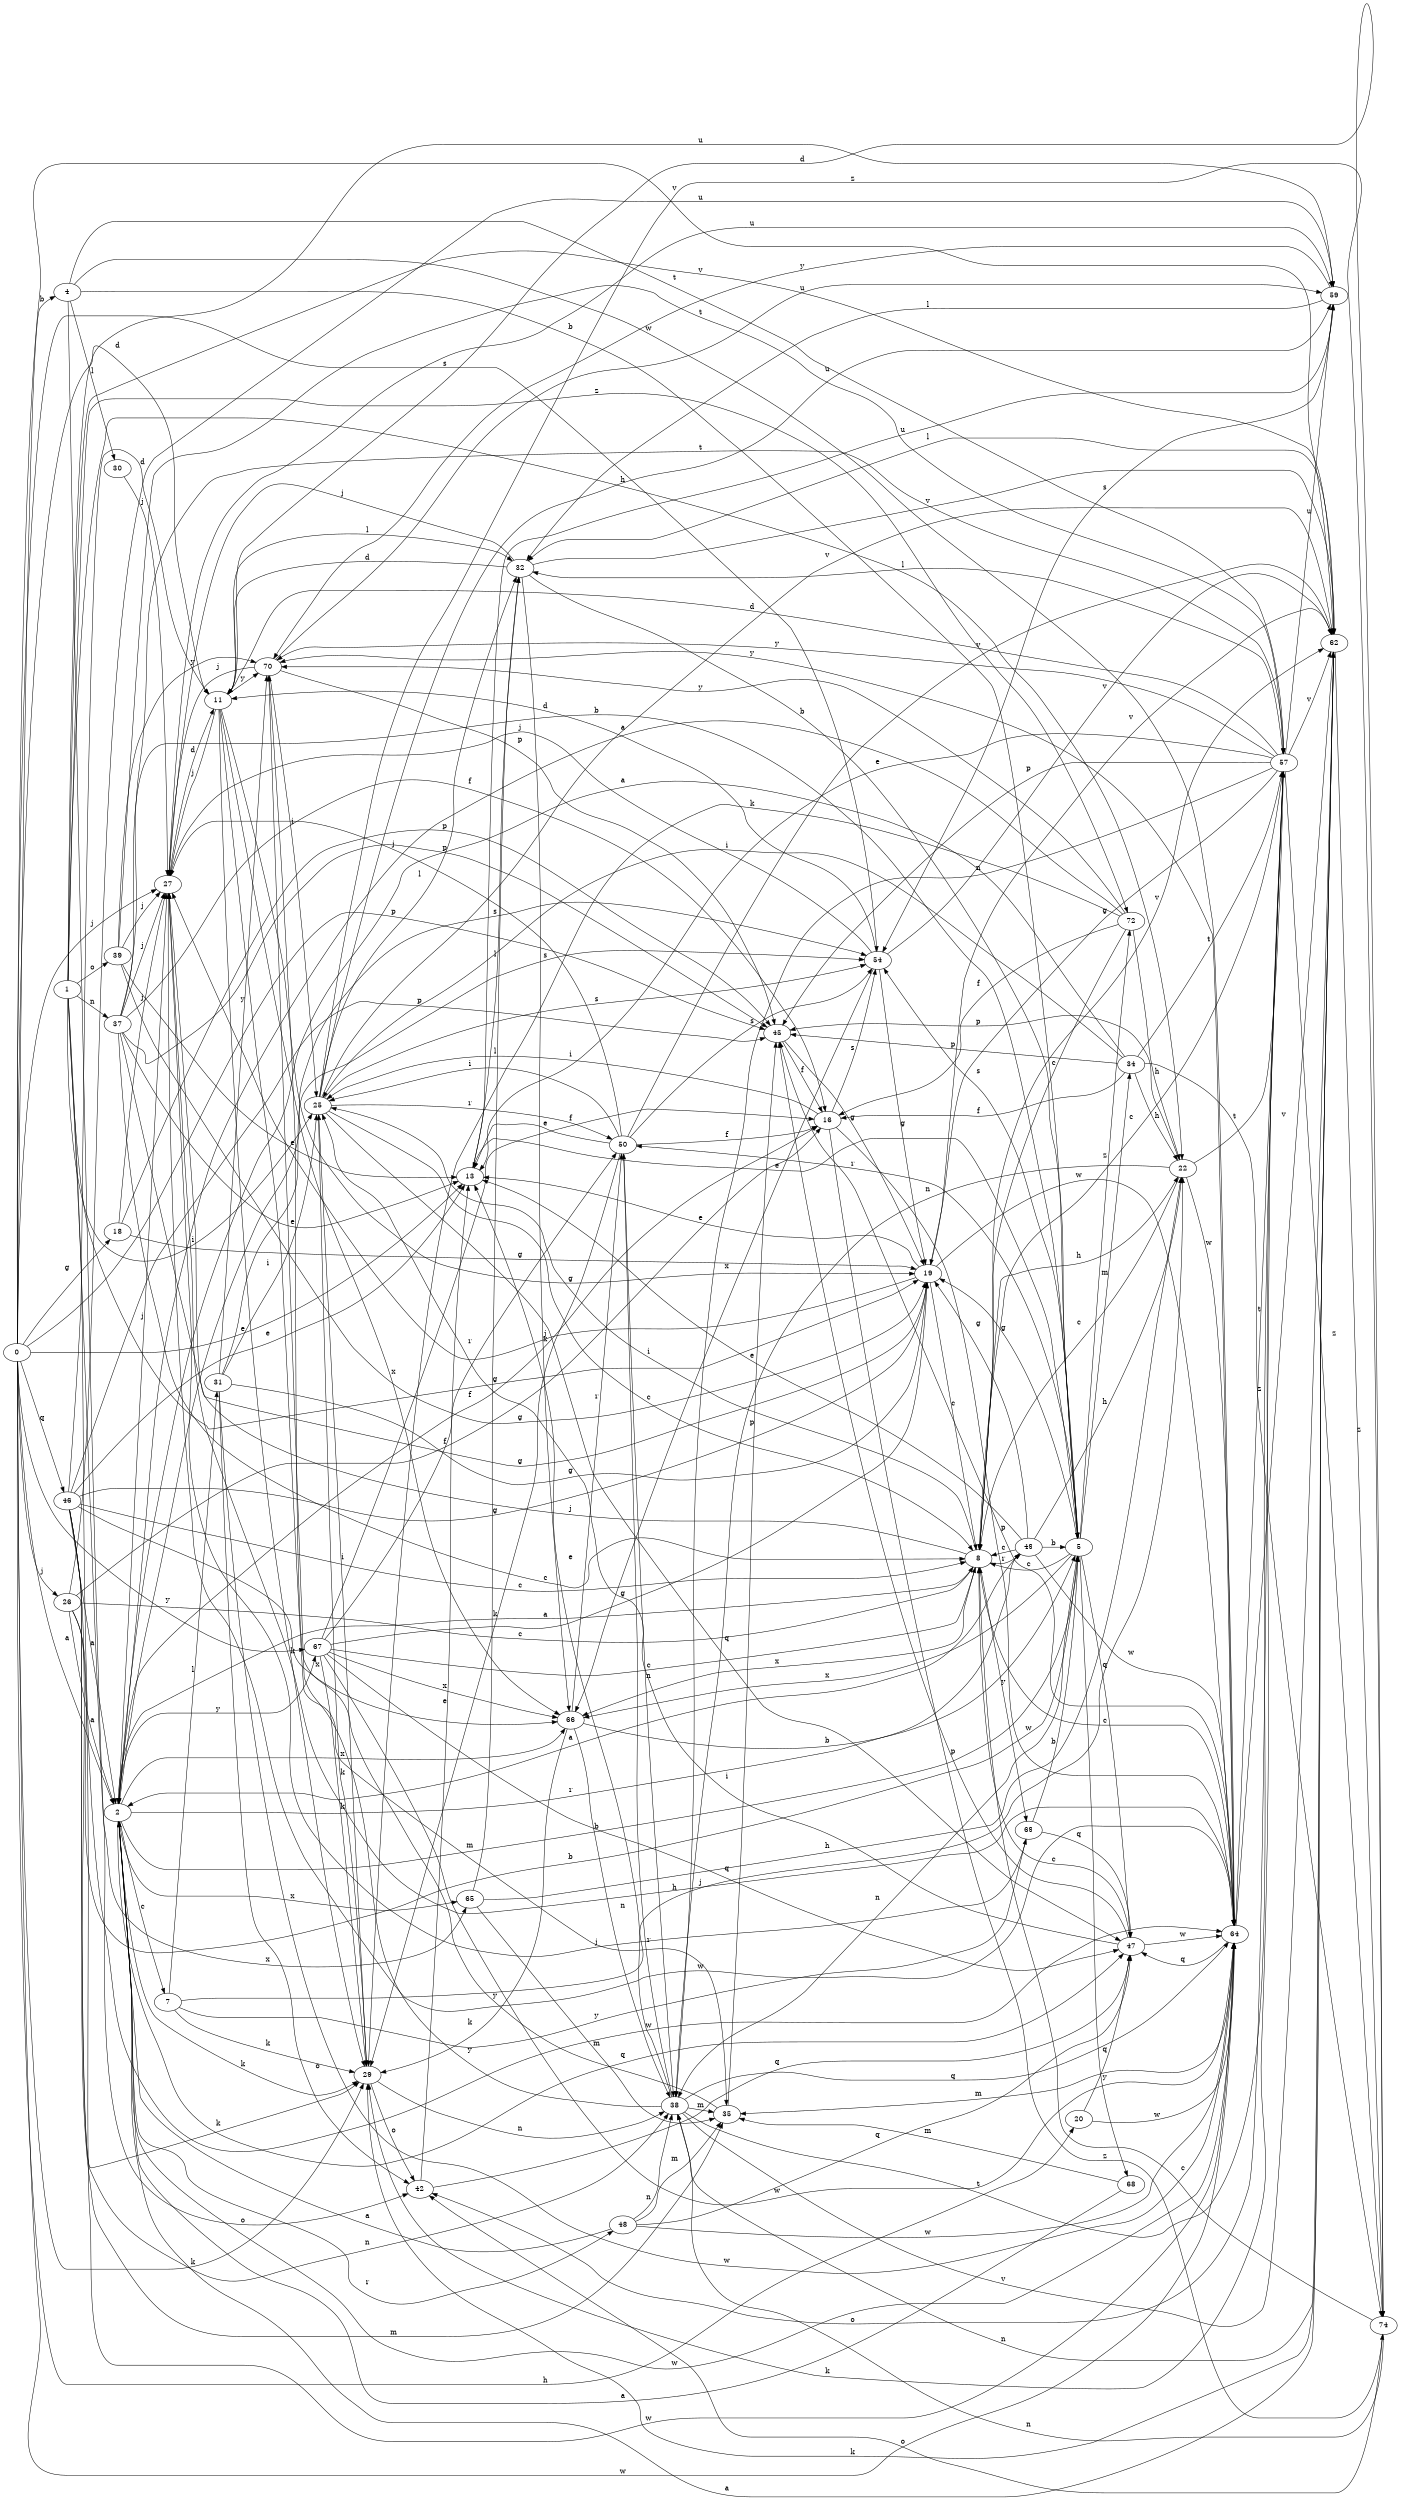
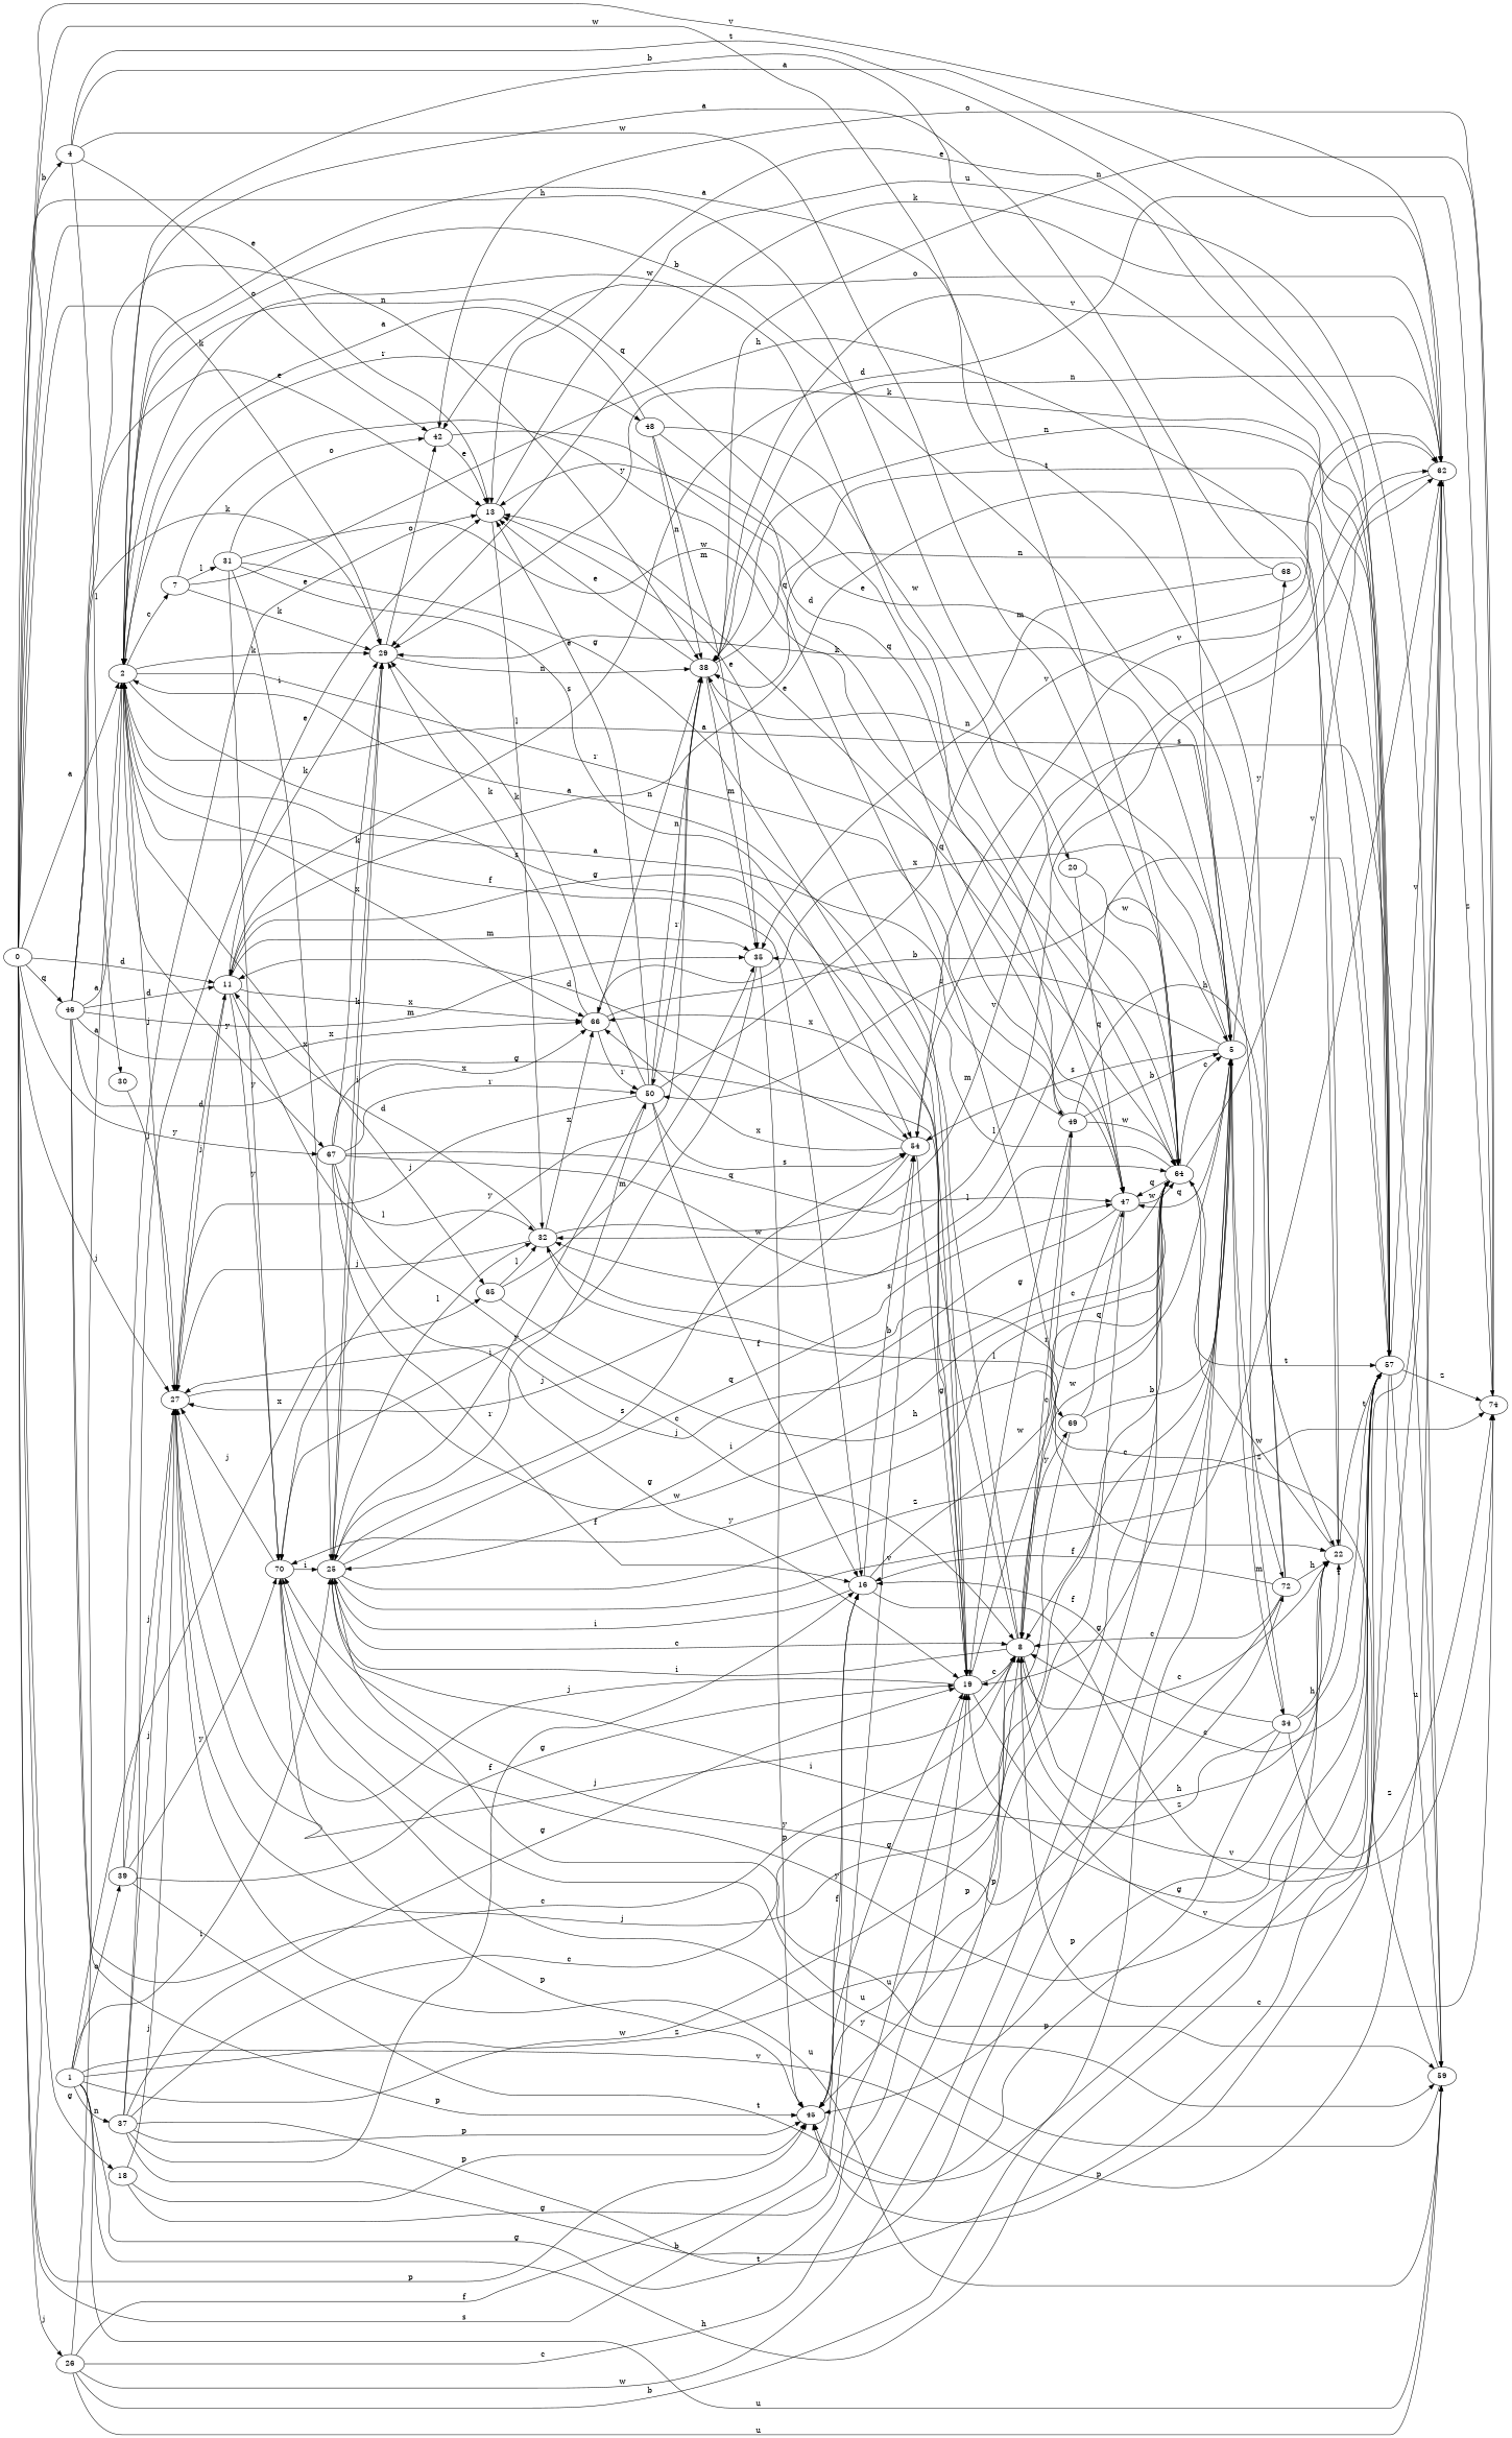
  strict digraph {
    rankdir=LR
    0
    2
    4
    11
    13
    18
    20
    26
    27
    29
    45
    46
    54
    62
    64
    67
    65
    5
    7
    16
    47
    48
    49
    66
    30
    42
    57
    19
    32
    35
    70
    59
    8
    25
    38
    74
    50
    1
    22
    37
    39
    72
    34
    68
    31
    69
    0 -> 2 [label=a]
    0 -> 4 [label=b]
    0 -> 11 [label=d]
    0 -> 13 [label=e]
    0 -> 18 [label=g]
    0 -> 20 [label=h]
    0 -> 26 [label=j]
    0 -> 27 [label=j]
    0 -> 29 [label=k]
    0 -> 45 [label=p]
    0 -> 46 [label=q]
    0 -> 54 [label=s]
    0 -> 62 [label=v]
    0 -> 64 [label=w]
    0 -> 67 [label=y]
    2 -> 27 [label=j]
    2 -> 29 [label=k]
    2 -> 54 [label=s]
    2 -> 64 [label=w]
    2 -> 67 [label=y]
    2 -> 65 [label=x]
    2 -> 5 [label=b]
    2 -> 7 [label=c]
    2 -> 16 [label=f]
    2 -> 47 [label=q]
    2 -> 48 [label=r]
    2 -> 49 [label=r]
    2 -> 66 [label=x]
    4 -> 64 [label=w]
    4 -> 5 [label=b]
    4 -> 30 [label=l]
    4 -> 42 [label=o]
    4 -> 57 [label=t]
    11 -> 27 [label=j]
    11 -> 29 [label=k]
    11 -> 66 [label=x]
    11 -> 19 [label=g]
    11 -> 32 [label=l]
    11 -> 35 [label=m]
    11 -> 70 [label=y]
    13 -> 32 [label=l]
    13 -> 59 [label=u]
    18 -> 27 [label=j]
    18 -> 45 [label=p]
    18 -> 19 [label=g]
    20 -> 64 [label=w]
    20 -> 47 [label=q]
    26 -> 2 [label=a]
    26 -> 64 [label=w]
    26 -> 5 [label=b]
    26 -> 16 [label=f]
    26 -> 59 [label=u]
    26 -> 8 [label=c]
    27 -> 11 [label=d]
    27 -> 64 [label=w]
    27 -> 59 [label=u]
    29 -> 42 [label=o]
    29 -> 25 [label=i]
    29 -> 38 [label=n]
    45 -> 16 [label=f]
    45 -> 19 [label=g]
    46 -> 2 [label=a]
    46 -> 11 [label=d]
    46 -> 13 [label=e]
    46 -> 29 [label=k]
    46 -> 45 [label=p]
    46 -> 66 [label=x]
    46 -> 19 [label=g]
    46 -> 35 [label=m]
    46 -> 8 [label=c]
    46 -> 38 [label=n]
    54 -> 11 [label=d]
    54 -> 27 [label=j]
    54 -> 62 [label=v]
    54 -> 66 [label=x]
    54 -> 19 [label=g]
    62 -> 2 [label=a]
    62 -> 29 [label=k]
    62 -> 32 [label=l]
    62 -> 38 [label=n]
    62 -> 74 [label=z]
    64 -> 27 [label=j]
    64 -> 45 [label=p]
    64 -> 62 [label=v]
    64 -> 47 [label=q]
    64 -> 57 [label=t]
    64 -> 35 [label=m]
    64 -> 70 [label=y]
-   64 -> 8 [label=c]
+   64 -> 5 [label=c]
    67 -> 29 [label=k]
    67 -> 64 [label=w]
    67 -> 16 [label=f]
    67 -> 47 [label=q]
    67 -> 66 [label=x]
    67 -> 19 [label=g]
    67 -> 8 [label=c]
    67 -> 50 [label=r]
    65 -> 32 [label=l]
    65 -> 35 [label=m]
    65 -> 22 [label=h]
    5 -> 13 [label=e]
    5 -> 54 [label=s]
    5 -> 47 [label=q]
    5 -> 66 [label=x]
    5 -> 19 [label=g]
    5 -> 8 [label=c]
    5 -> 38 [label=n]
    5 -> 50 [label=r]
    5 -> 72 [label=z]
    5 -> 34 [label=m]
    5 -> 68 [label=y]
    7 -> 29 [label=k]
    7 -> 22 [label=h]
    7 -> 31 [label=l]
    7 -> 69 [label=y]
    16 -> 54 [label=s]
    16 -> 64 [label=w]
    16 -> 25 [label=i]
    16 -> 74 [label=z]
    47 -> 45 [label=p]
    47 -> 64 [label=w]
    47 -> 8 [label=c]
    47 -> 25 [label=i]
    48 -> 2 [label=a]
    48 -> 64 [label=w]
    48 -> 47 [label=q]
    48 -> 35 [label=m]
    48 -> 38 [label=n]
    49 -> 2 [label=a]
    49 -> 13 [label=e]
    49 -> 64 [label=w]
    49 -> 5 [label=b]
    49 -> 19 [label=g]
    49 -> 8 [label=c]
    49 -> 22 [label=h]
    66 -> 29 [label=k]
    66 -> 5 [label=b]
    66 -> 38 [label=n]
    66 -> 50 [label=r]
    30 -> 27 [label=j]
    42 -> 13 [label=e]
    42 -> 47 [label=q]
    57 -> 11 [label=d]
    57 -> 13 [label=e]
    57 -> 29 [label=k]
    57 -> 45 [label=p]
    57 -> 62 [label=v]
    57 -> 42 [label=o]
    57 -> 19 [label=g]
    57 -> 32 [label=l]
    57 -> 70 [label=y]
    57 -> 59 [label=u]
    57 -> 8 [label=c]
    57 -> 38 [label=n]
    57 -> 74 [label=z]
    19 -> 13 [label=e]
    19 -> 27 [label=j]
    19 -> 62 [label=v]
    19 -> 64 [label=w]
    19 -> 8 [label=c]
    32 -> 11 [label=d]
    32 -> 27 [label=j]
    32 -> 62 [label=v]
    32 -> 5 [label=b]
    32 -> 66 [label=x]
    35 -> 45 [label=p]
    35 -> 70 [label=y]
    70 -> 27 [label=j]
    70 -> 45 [label=p]
    70 -> 59 [label=u]
    70 -> 25 [label=i]
    59 -> 54 [label=s]
    59 -> 32 [label=l]
    59 -> 70 [label=y]
    8 -> 2 [label=a]
    8 -> 27 [label=j]
    8 -> 62 [label=v]
    8 -> 49 [label=r]
    8 -> 66 [label=x]
    8 -> 25 [label=i]
    8 -> 22 [label=h]
    8 -> 69 [label=y]
    25 -> 29 [label=k]
    25 -> 54 [label=s]
    25 -> 62 [label=v]
    25 -> 47 [label=q]
    25 -> 32 [label=l]
    25 -> 59 [label=u]
    25 -> 8 [label=c]
    25 -> 74 [label=z]
    25 -> 50 [label=r]
    38 -> 13 [label=e]
    38 -> 62 [label=v]
    38 -> 64 [label=q]
    38 -> 57 [label=t]
    38 -> 35 [label=m]
    38 -> 70 [label=y]
    38 -> 50 [label=r]
    74 -> 11 [label=d]
    74 -> 42 [label=o]
    74 -> 8 [label=c]
    74 -> 38 [label=n]
    50 -> 13 [label=e]
    50 -> 27 [label=j]
    50 -> 29 [label=k]
    50 -> 54 [label=s]
    50 -> 62 [label=v]
    50 -> 16 [label=f]
    50 -> 25 [label=i]
    50 -> 38 [label=n]
    1 -> 62 [label=v]
    1 -> 64 [label=w]
    1 -> 65 [label=x]
    1 -> 19 [label=g]
    1 -> 59 [label=u]
    1 -> 25 [label=i]
    1 -> 22 [label=h]
    1 -> 37 [label=n]
    1 -> 39 [label=o]
    1 -> 72 [label=z]
    22 -> 45 [label=p]
    22 -> 64 [label=w]
    22 -> 57 [label=t]
    22 -> 8 [label=c]
    22 -> 38 [label=n]
    37 -> 13 [label=e]
    37 -> 27 [label=j]
    37 -> 45 [label=p]
    37 -> 5 [label=b]
    37 -> 16 [label=f]
    37 -> 57 [label=t]
    37 -> 19 [label=g]
    37 -> 8 [label=c]
    39 -> 13 [label=e]
    39 -> 27 [label=j]
    39 -> 57 [label=t]
    39 -> 19 [label=g]
    39 -> 70 [label=y]
    72 -> 2 [label=a]
    72 -> 29 [label=k]
    72 -> 16 [label=f]
    72 -> 70 [label=y]
    72 -> 8 [label=c]
    72 -> 22 [label=h]
    34 -> 2 [label=a]
    34 -> 45 [label=p]
    34 -> 16 [label=f]
    34 -> 57 [label=t]
    34 -> 25 [label=i]
    34 -> 74 [label=z]
    34 -> 22 [label=h]
    68 -> 2 [label=a]
    68 -> 35 [label=m]
    31 -> 54 [label=s]
    31 -> 64 [label=w]
    31 -> 42 [label=o]
    31 -> 19 [label=g]
    31 -> 70 [label=y]
    31 -> 25 [label=i]
    69 -> 27 [label=j]
    69 -> 5 [label=b]
    69 -> 47 [label=q]
  }
